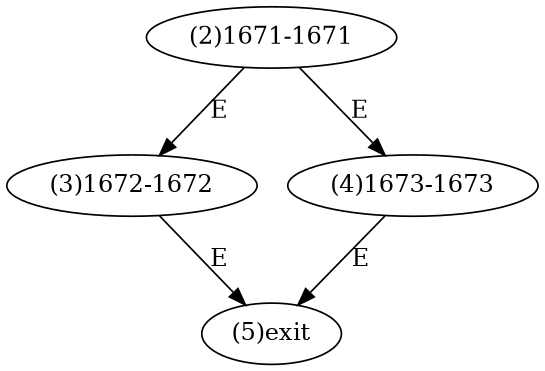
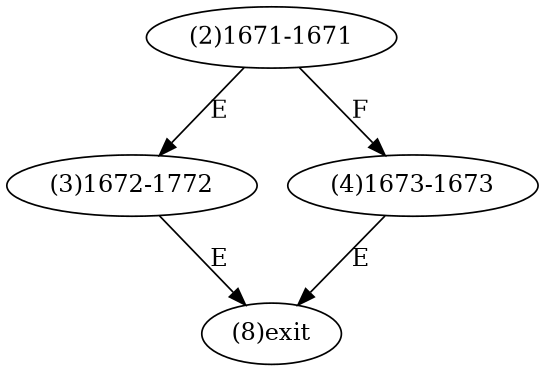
  digraph {
    n1 [label="(2)1671-1671"]
-   n2 [label="(3)1672-1672"]
+   n2 [label="(3)1672-1772"]
    n3 [label="(4)1673-1673"]
-   n4 [label="(5)exit"]
+   n4 [label="(8)exit"]
    n1 -> n2 [label=E]
-   n1 -> n3 [label=E]
+   n1 -> n3 [label=F]
    n2 -> n4 [label=E]
    n3 -> n4 [label=E]
  }
